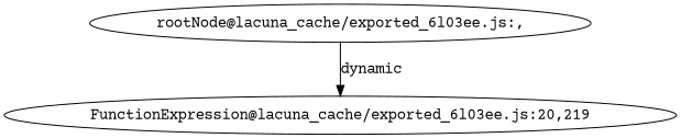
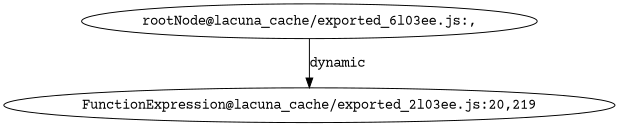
  digraph {
    fontname="Courier Prime"
    node [fontname="Courier Prime"]
    "rootNode@lacuna_cache/exported_6l03ee.js:,"
-   "FunctionExpression@lacuna_cache/exported_6l03ee.js:20,219"
+   "FunctionExpression@lacuna_cache/exported_6l03ee.js:20,219" [label="FunctionExpression@lacuna_cache/exported_2l03ee.js:20,219"]
    "rootNode@lacuna_cache/exported_6l03ee.js:," -> "FunctionExpression@lacuna_cache/exported_6l03ee.js:20,219" [label=dynamic fontname="Courier Prime"]
  }
